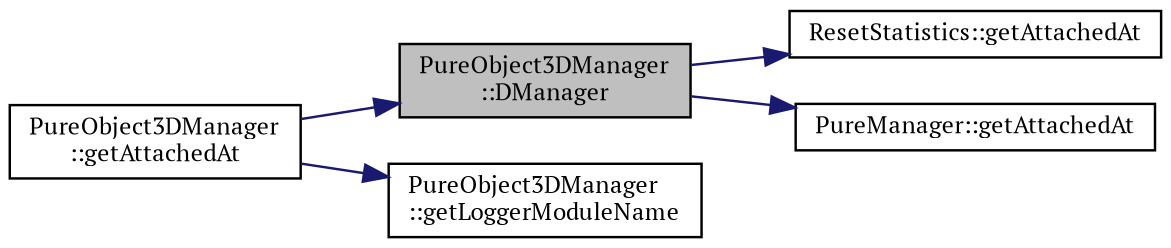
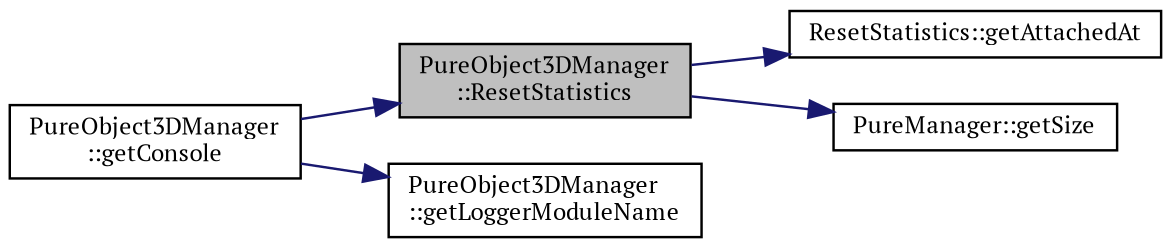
  digraph {
    fontname="PT Serif"
    rankdir=LR
    node [color=black fillcolor=white fontname="PT Serif" fontsize=10 shape=record style=filled]
    edge [color=midnightblue fontname="PT Serif" fontsize=10 labelfontname=Helvetica labelfontsize=10 style=solid]
-   n1 [fillcolor=grey75 fontcolor=black height=0.2 label="PureObject3DManager\l::DManager" width=0.4]
+   n1 [fillcolor=grey75 fontcolor=black height=0.2 label="PureObject3DManager\l::ResetStatistics" width=0.4]
    n2 [height=0.2 label="ResetStatistics::getAttachedAt" width=0.4]
-   n3 [height=0.2 label="PureManager::getAttachedAt" width=0.4]
-   n4 [height=0.2 label="PureObject3DManager\l::getAttachedAt" width=0.4]
+   n3 [height=0.2 label="PureManager::getSize" width=0.4]
+   n4 [height=0.2 label="PureObject3DManager\l::getConsole" width=0.4]
    n5 [height=0.2 label="PureObject3DManager\l::getLoggerModuleName" width=0.4]
    n1 -> n2
    n1 -> n3
    n4 -> n1
    n4 -> n5
  }
